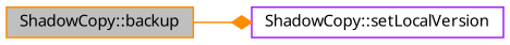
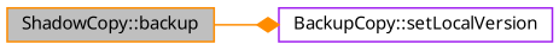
  digraph {
    rankdir=LR
    fontname="Noto Sans"
    node [fontname="Noto Sans" fontsize=10 shape=record style=filled]
    n1 [color=darkorange fillcolor=grey75 fontcolor=black height=0.2 label="ShadowCopy::backup" width=0.4]
-   n2 [color=purple fillcolor=white height=0.2 label="ShadowCopy::setLocalVersion" width=0.4]
+   n2 [color=purple fillcolor=white height=0.2 label="BackupCopy::setLocalVersion" width=0.4]
    n1 -> n2 [color=darkorange fontname="Noto Sans" fontsize=10 labelfontname="FreeSans.ttf" labelfontsize=10 style=solid arrowhead=diamond]
  }
